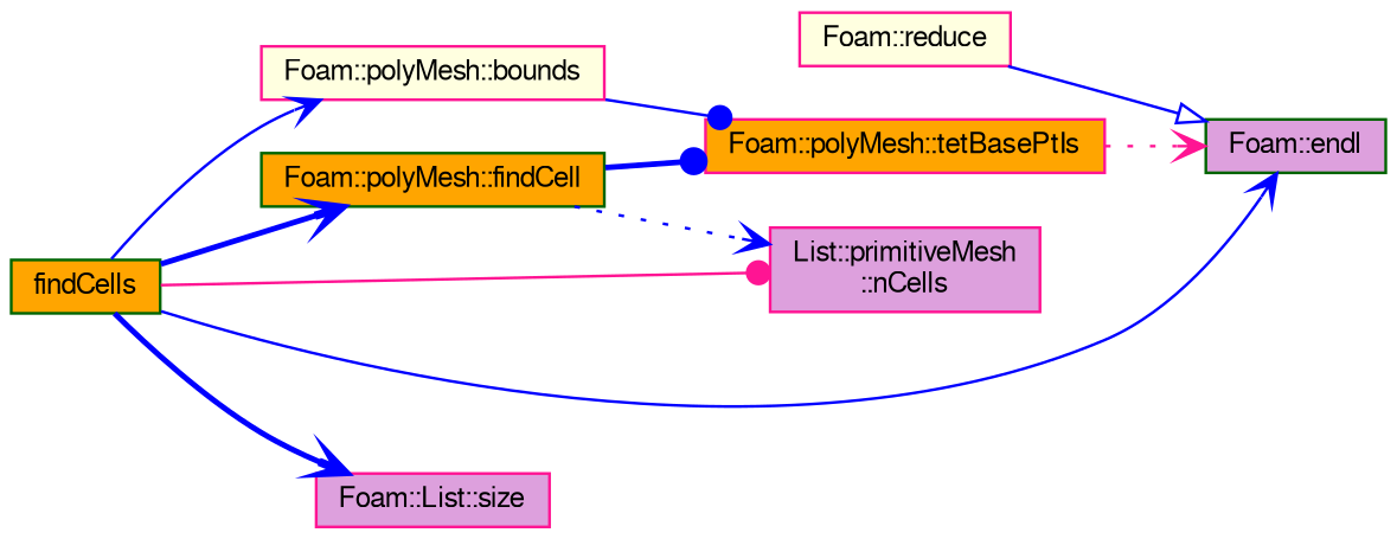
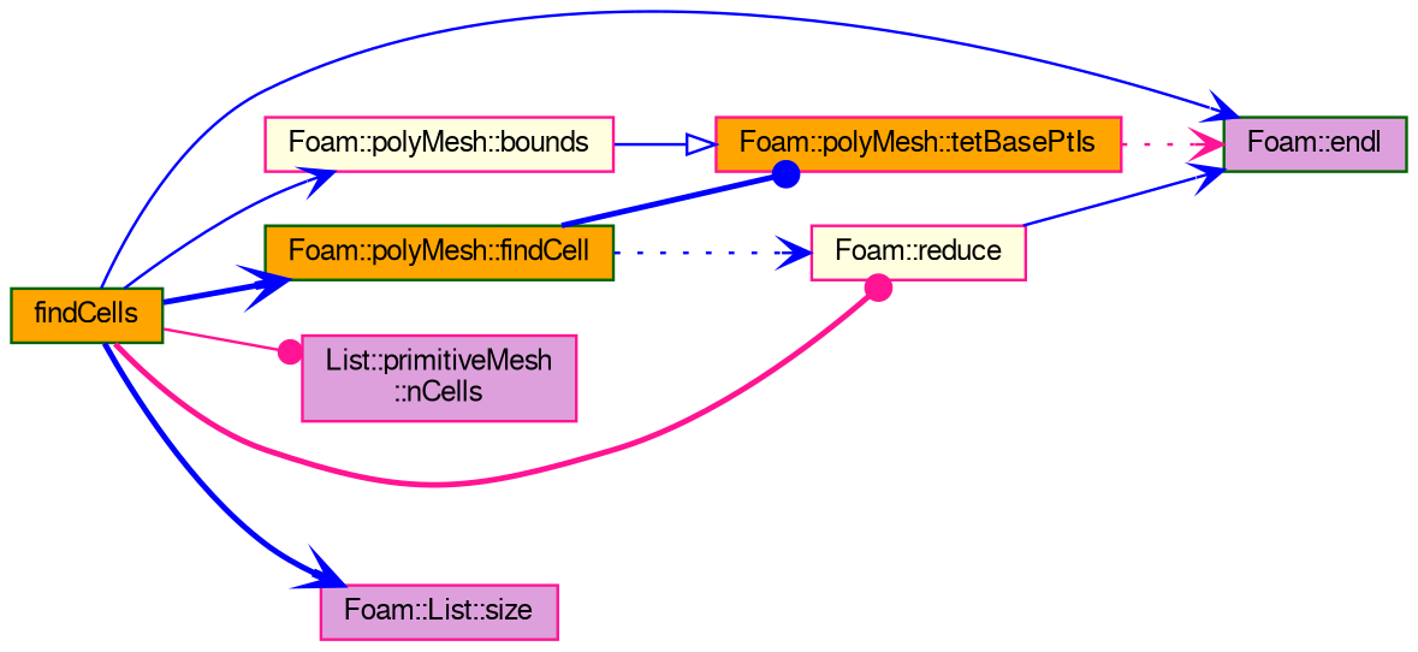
  digraph {
    rankdir=LR
    node [color=deeppink fillcolor=orange fontname=FreeSans fontsize=10 shape=record style=filled]
    edge [arrowhead=vee color=blue fontname=FreeSans fontsize=10 labelfontname=FreeSans labelfontsize=10 style=solid]
    n1 [color=darkgreen fontcolor=black height=0.2 label=findCells width=0.4]
    n2 [fillcolor=lightyellow height=0.2 label="Foam::polyMesh::bounds" width=0.4]
    n3 [color=darkgreen fillcolor=plum height=0.2 label="Foam::endl" width=0.4]
    n4 [color=darkgreen height=0.2 label="Foam::polyMesh::findCell" width=0.4]
    n5 [fillcolor=plum height=0.2 label="List::primitiveMesh\l::nCells" width=0.4]
    n6 [fillcolor=lightyellow height=0.2 label="Foam::reduce" width=0.4]
    n7 [fillcolor=plum height=0.2 label="Foam::List::size" width=0.4]
    n8 [height=0.2 label="Foam::polyMesh::tetBasePtIs" width=0.4]
    n1 -> n2
    n1 -> n3
    n1 -> n4 [style=bold]
    n1 -> n5 [arrowhead=dot color=deeppink]
+   n1 -> n6 [arrowhead=dot color=deeppink style=bold]
    n1 -> n7 [style=bold]
-   n2 -> n8 [arrowhead=dot]
-   n4 -> n5 [style=dotted]
+   n2 -> n8 [arrowhead=onormal]
+   n4 -> n6 [style=dotted]
    n4 -> n8 [arrowhead=dot style=bold]
-   n6 -> n3 [arrowhead=onormal]
+   n6 -> n3
    n8 -> n3 [color=deeppink style=dotted]
  }
